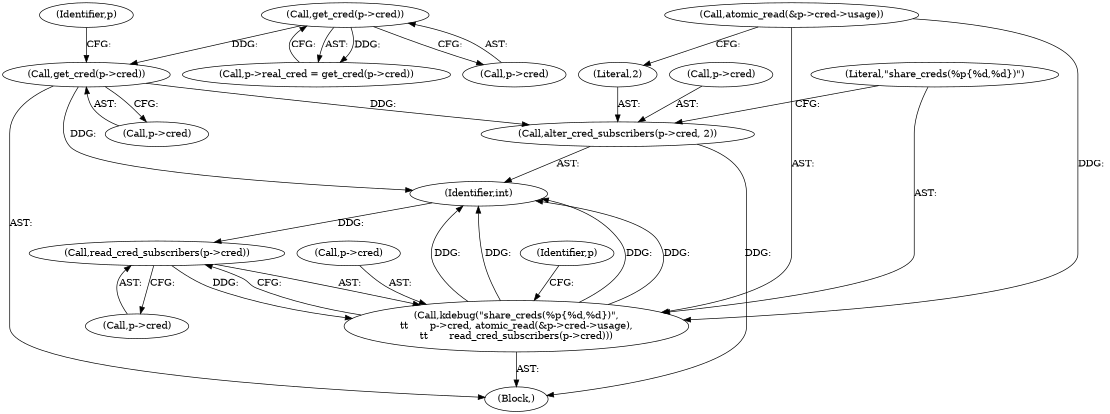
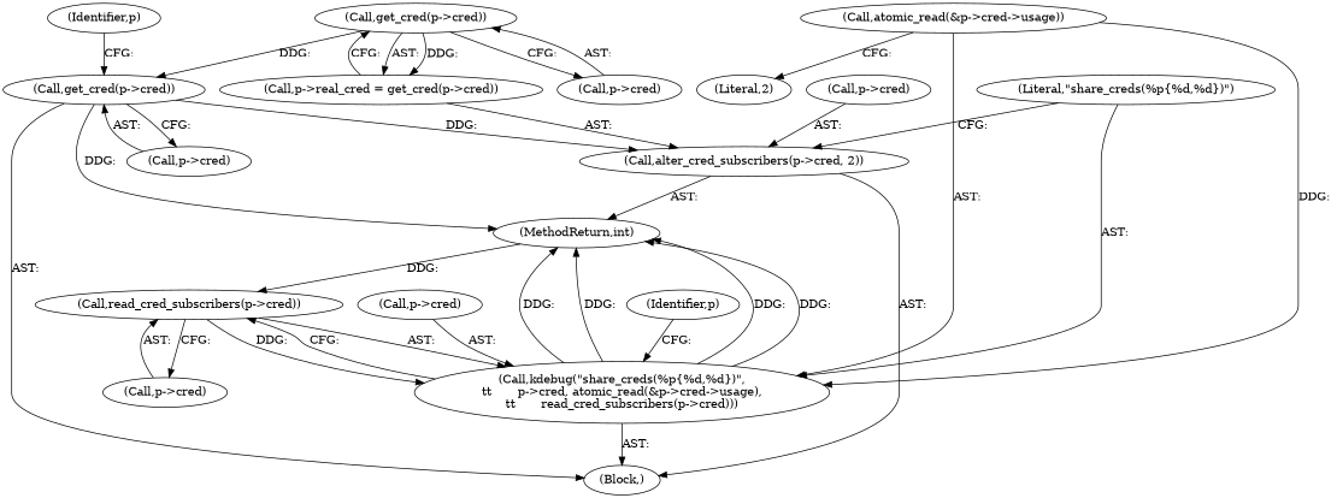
  digraph {
    n1 [label="(Call,alter_cred_subscribers(p->cred, 2))"]
-   n2 [label="(Identifier,int)"]
+   n2 [label="(MethodReturn,int)"]
    n3 [label="(Block,)"]
    n4 [label="(Call,read_cred_subscribers(p->cred))"]
    n5 [label="(Call,kdebug(\"share_creds(%p{%d,%d})\",\n\t\t       p->cred, atomic_read(&p->cred->usage),\n\t\t       read_cred_subscribers(p->cred)))"]
    n6 [label="(Call,p->cred)"]
    n7 [label="(Literal,2)"]
    n8 [label="(Call,get_cred(p->cred))"]
    n9 [label="(Call,p->cred)"]
    n10 [label="(Call,get_cred(p->cred))"]
    n11 [label="(Call,p->real_cred = get_cred(p->cred))"]
    n12 [label="(Call,p->cred)"]
    n13 [label="(Call,p->cred)"]
    n14 [label="(Identifier,p)"]
    n15 [label="(Call,atomic_read(&p->cred->usage))"]
    n16 [label="(Identifier,p)"]
    n17 [label="(Call,p->cred)"]
    n18 [label="(Literal,\"share_creds(%p{%d,%d})\")"]
    n1 -> n2 [label="AST: "]
-   n1 -> n3 [label="DDG: "]
+   n1 -> n3 [label="AST: "]
    n2 -> n4 [label="DDG: "]
    n4 -> n5 [label="AST: "]
    n4 -> n5 [label="DDG: "]
    n4 -> n6 [label="CFG: "]
    n5 -> n2 [label="DDG: "]
    n5 -> n2 [label="DDG: "]
    n5 -> n2 [label="DDG: "]
    n5 -> n2 [label="DDG: "]
    n5 -> n3 [label="AST: "]
    n5 -> n4 [label="CFG: "]
    n6 -> n4 [label="AST: "]
-   n7 -> n1 [label="AST: "]
+   n11 -> n1 [label="AST: "]
    n8 -> n1 [label="DDG: "]
    n8 -> n2 [label="DDG: "]
    n8 -> n3 [label="AST: "]
    n8 -> n9 [label="CFG: "]
    n9 -> n8 [label="AST: "]
    n10 -> n8 [label="DDG: "]
    n10 -> n11 [label="AST: "]
    n10 -> n11 [label="DDG: "]
    n10 -> n12 [label="CFG: "]
    n11 -> n10 [label="CFG: "]
    n12 -> n10 [label="AST: "]
    n13 -> n5 [label="AST: "]
    n14 -> n8 [label="CFG: "]
    n15 -> n5 [label="AST: "]
    n15 -> n5 [label="DDG: "]
    n15 -> n7 [label="CFG: "]
    n16 -> n5 [label="CFG: "]
    n17 -> n1 [label="AST: "]
    n18 -> n1 [label="CFG: "]
    n18 -> n5 [label="AST: "]
  }
